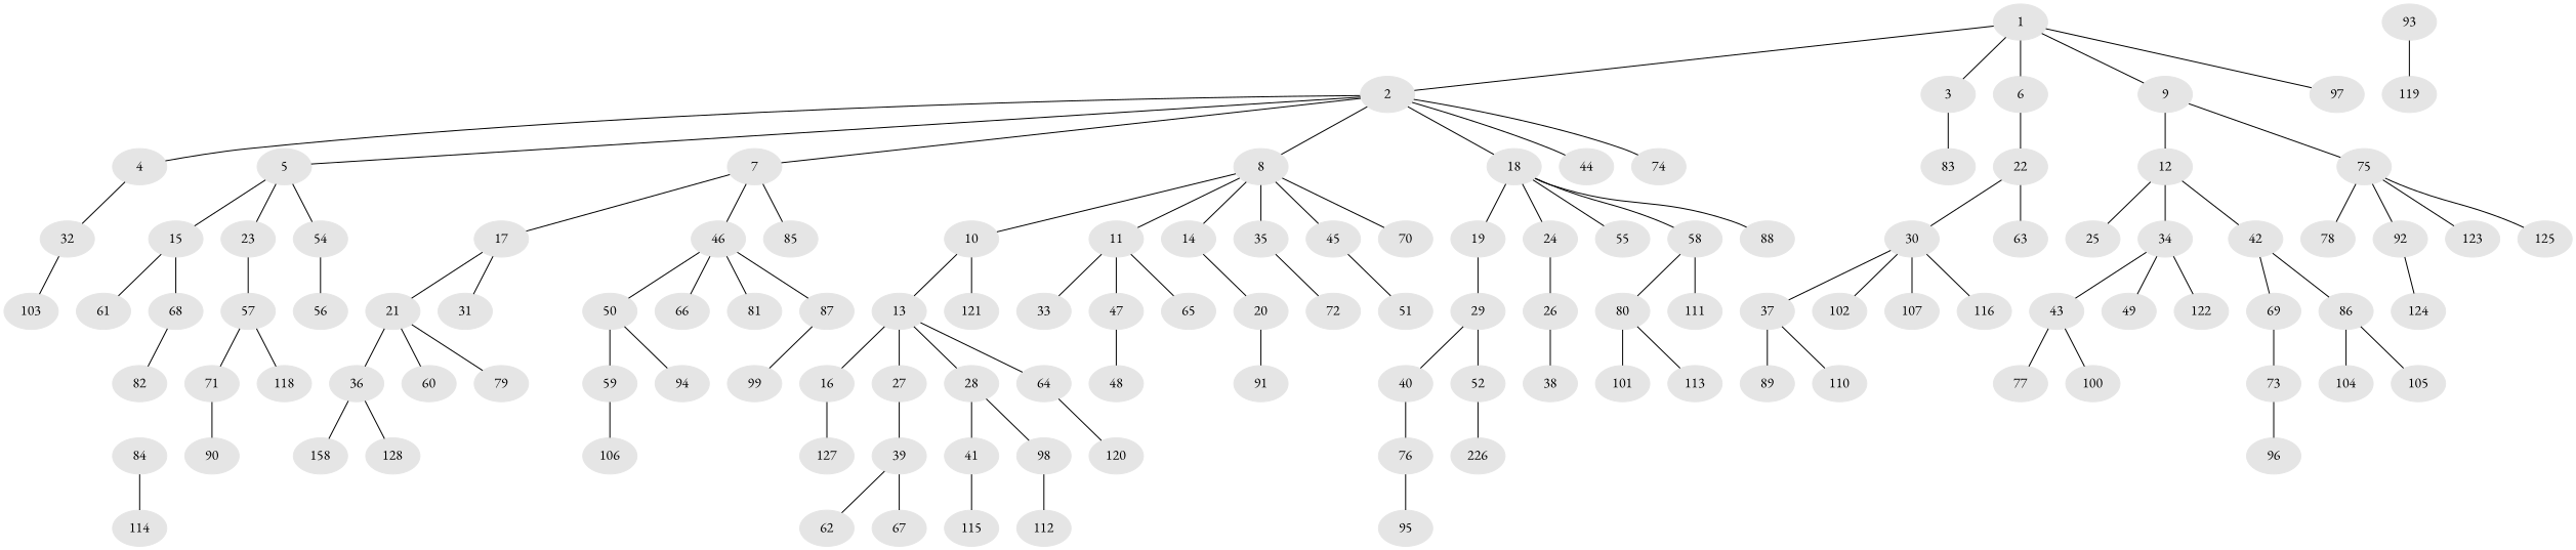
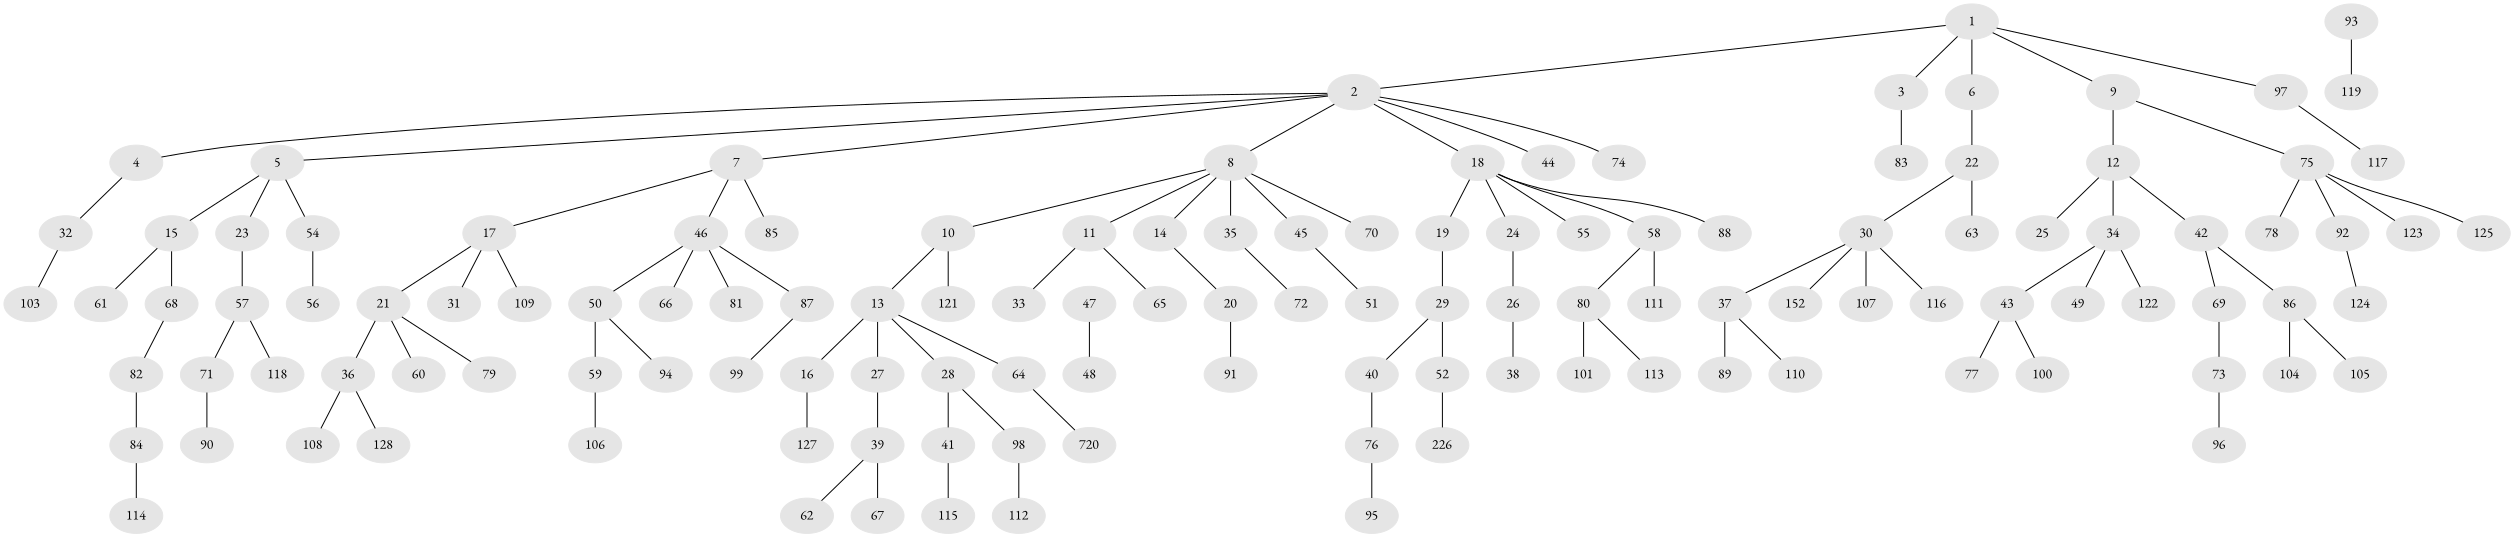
  graph {
    fontname="EB Garamond"
    node [color=gray90 fontname="EB Garamond" style=filled]
    edge [fontname="EB Garamond"]
    1
    2
    3
    6
    9
    97
    4
    5
    7
    8
    18
    44
    74
    83
    22
    12
    75
+   117
    32
    15
    23
    54
    17
    46
    85
    10
    11
    14
    35
    45
    70
    19
    24
    55
    58
    88
    103
    61
    68
    57
    56
    30
    63
    21
    31
+   109
    50
    66
    81
    87
    13
    121
    33
    47
    65
    20
    72
    51
    25
    34
    42
    78
    92
    123
    125
    16
    27
    28
    64
    48
    43
    49
    122
    69
    86
    127
    39
    41
    98
-   120
+   120 [label=720]
    91
    82
    36
    60
    79
    29
    26
    80
    111
    40
    52
-   108 [label=158]
+   108
    128
    37
-   102
+   102 [label=152]
    107
    116
    71
    118
    38
    62
    67
    115
    112
    76
    n106 [label=226]
    89
    110
    77
    100
    95
    73
    104
    105
    59
    94
    99
    106
    93
    119
    90
    101
    113
    84
    96
    124
    114
    1 -- 2
    1 -- 3
    1 -- 6
    1 -- 9
    1 -- 97
    2 -- 4
    2 -- 5
    2 -- 7
    2 -- 8
    2 -- 18
    2 -- 44
    2 -- 74
    3 -- 83
    6 -- 22
    9 -- 12
    9 -- 75
+   97 -- 117
    4 -- 32
    5 -- 15
    5 -- 23
    5 -- 54
    7 -- 17
    7 -- 46
    7 -- 85
    8 -- 10
    8 -- 11
    8 -- 14
    8 -- 35
    8 -- 45
    8 -- 70
    18 -- 19
    18 -- 24
    18 -- 55
    18 -- 58
    18 -- 88
    22 -- 30
    22 -- 63
    12 -- 25
    12 -- 34
    12 -- 42
    75 -- 78
    75 -- 92
    75 -- 123
    75 -- 125
    32 -- 103
    15 -- 61
    15 -- 68
    23 -- 57
    54 -- 56
    17 -- 21
    17 -- 31
+   17 -- 109
    46 -- 50
    46 -- 66
    46 -- 81
    46 -- 87
    10 -- 13
    10 -- 121
    11 -- 33
-   11 -- 47
    11 -- 65
    14 -- 20
    35 -- 72
    45 -- 51
    19 -- 29
    24 -- 26
    58 -- 80
    58 -- 111
    68 -- 82
    57 -- 71
    57 -- 118
    30 -- 37
    30 -- 102
    30 -- 107
    30 -- 116
    21 -- 36
    21 -- 60
    21 -- 79
    50 -- 59
    50 -- 94
    87 -- 99
    13 -- 16
    13 -- 27
    13 -- 28
    13 -- 64
    47 -- 48
    20 -- 91
    34 -- 43
    34 -- 49
    34 -- 122
    42 -- 69
    42 -- 86
    92 -- 124
    16 -- 127
    27 -- 39
    28 -- 41
    28 -- 98
    64 -- 120
    43 -- 77
    43 -- 100
    69 -- 73
    86 -- 104
    86 -- 105
    39 -- 62
    39 -- 67
    41 -- 115
    98 -- 112
+   82 -- 84
    36 -- 108
    36 -- 128
    29 -- 40
    29 -- 52
    26 -- 38
    80 -- 101
    80 -- 113
    40 -- 76
    52 -- n106
    37 -- 89
    37 -- 110
    71 -- 90
    76 -- 95
    73 -- 96
    59 -- 106
    93 -- 119
    84 -- 114
  }
